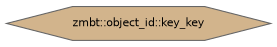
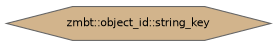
  digraph {
    rankdir=LR
-   n1 [color=grey40 fillcolor=tan fontname=Helvetica fontsize=10 height=0.2 label="zmbt::object_id::key_key" shape=hexagon style=filled width=0.4]
+   n1 [color=grey40 fillcolor=tan fontname=Helvetica fontsize=10 height=0.2 label="zmbt::object_id::string_key" shape=hexagon style=filled width=0.4]
  }
